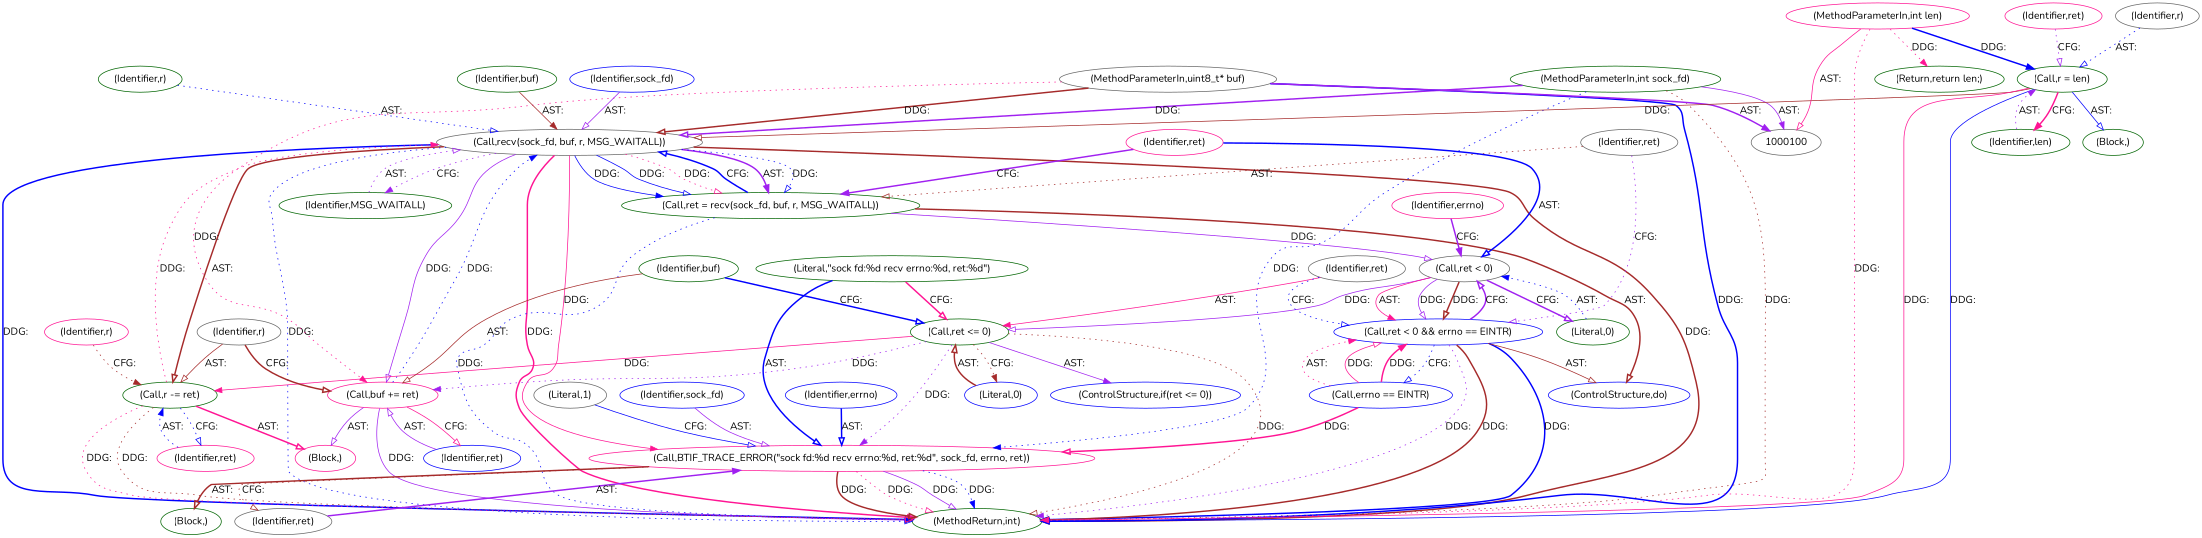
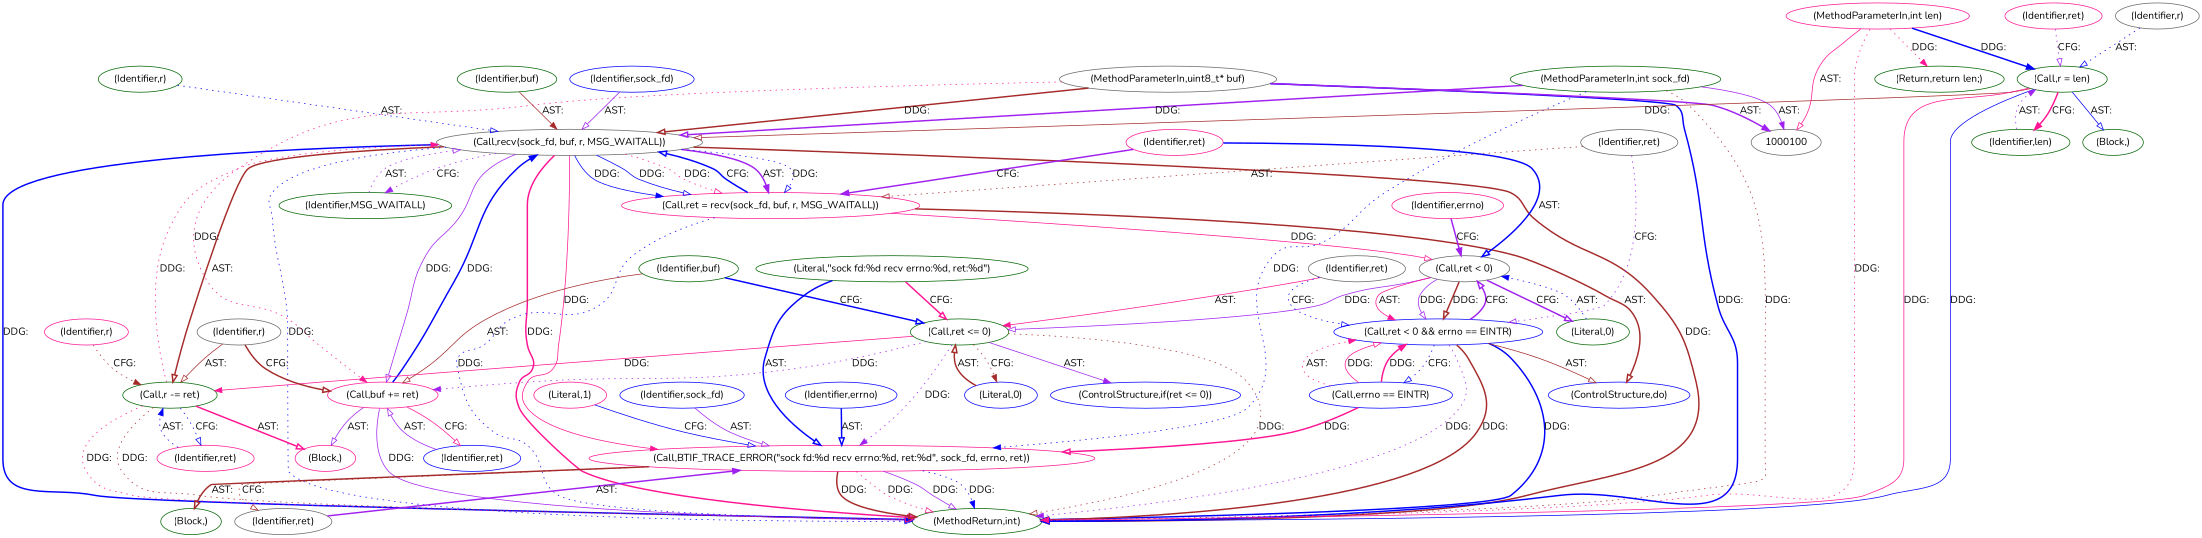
  digraph {
    fontname=Nunito
    node [color=darkgreen fontname=Nunito]
    edge [arrowhead=onormal color=purple fontname=Nunito style=dotted]
    n1 [color=gray40 label="(Call,recv(sock_fd, buf, r, MSG_WAITALL))"]
    n2 [color=deeppink label="(Call,buf += ret)"]
-   n3 [label="(Call,ret = recv(sock_fd, buf, r, MSG_WAITALL))"]
+   n3 [color=deeppink label="(Call,ret = recv(sock_fd, buf, r, MSG_WAITALL))"]
    n4 [label="(Call,r -= ret)"]
    n5 [color=deeppink label="(Call,BTIF_TRACE_ERROR(\"sock fd:%d recv errno:%d, ret:%d\", sock_fd, errno, ret))"]
    n6 [label="(Identifier,MSG_WAITALL)"]
    n7 [label="(MethodReturn,int)"]
    n8 [color=deeppink label="(Block,)"]
    n9 [color=blue label="(Identifier,ret)"]
    n10 [color=gray40 label="(Call,ret < 0)"]
    n11 [color=blue label="(ControlStructure,do)"]
    n12 [color=deeppink label="(Identifier,ret)"]
    n13 [color=gray40 label="(Identifier,ret)"]
    n14 [label="(Block,)"]
    n15 [label="(MethodParameterIn,int sock_fd)"]
    1000100 [color=gray40]
    n17 [label="(Call,ret <= 0)"]
    n18 [color=blue label="(Literal,0)"]
    n19 [color=blue label="(ControlStructure,if(ret <= 0))"]
    n20 [color=blue label="(Call,ret < 0 && errno == EINTR)"]
    n21 [label="(Literal,0)"]
    n22 [color=blue label="(Call,errno == EINTR)"]
    n23 [color=gray40 label="(MethodParameterIn,uint8_t* buf)"]
    n24 [label="(Call,r = len)"]
    n25 [label="(Identifier,len)"]
    n26 [label="(Block,)"]
    n27 [color=deeppink label="(MethodParameterIn,int len)"]
    n28 [label="(Return,return len;)"]
    n29 [color=gray40 label="(Identifier,ret)"]
    n30 [label="(Identifier,r)"]
    n31 [color=deeppink label="(Identifier,r)"]
    n32 [color=gray40 label="(Identifier,ret)"]
    n33 [color=blue label="(Identifier,errno)"]
    n34 [label="(Literal,\"sock fd:%d recv errno:%d, ret:%d\")"]
    n35 [color=deeppink label="(Identifier,ret)"]
    n36 [color=deeppink label="(Identifier,errno)"]
-   n37 [color=gray40 label="(Literal,1)"]
+   n37 [color=deeppink label="(Literal,1)"]
    n38 [color=gray40 label="(Identifier,r)"]
    n39 [label="(Identifier,buf)"]
    n40 [color=blue label="(Identifier,sock_fd)"]
    n41 [color=deeppink label="(Identifier,ret)"]
    n42 [color=blue label="(Identifier,sock_fd)"]
    n43 [color=gray40 label="(Identifier,r)"]
    n44 [label="(Identifier,buf)"]
    n1 -> n2 [label="DDG: " style=solid]
    n1 -> n3 [arrowhead=normal label="AST: " style=bold]
    n1 -> n3 [color=blue label="DDG: "]
    n1 -> n3 [arrowhead=normal color=blue label="DDG: " style=solid]
    n1 -> n3 [color=blue label="DDG: " style=solid]
    n1 -> n3 [color=deeppink label="DDG: "]
    n1 -> n4 [color=brown label="AST: " style=bold]
    n1 -> n5 [arrowhead=normal color=deeppink label="DDG: " style=solid]
    n1 -> n6 [arrowhead=normal label="CFG: "]
    n1 -> n7 [arrowhead=normal color=blue label="DDG: " style=bold]
    n1 -> n7 [color=brown label="DDG: " style=bold]
    n1 -> n7 [arrowhead=normal color=deeppink label="DDG: " style=bold]
    n1 -> n7 [color=blue label="DDG: "]
-   n2 -> n1 [arrowhead=normal color=blue label="DDG: "]
+   n2 -> n1 [arrowhead=normal color=blue label="DDG: " style=bold]
    n2 -> n7 [label="DDG: " style=solid]
    n2 -> n8 [label="AST: " style=solid]
    n2 -> n9 [color=deeppink label="CFG: " style=solid]
    n3 -> n1 [color=blue label="CFG: " style=bold]
    n3 -> n7 [arrowhead=normal color=blue label="DDG: "]
-   n3 -> n10 [label="DDG: " style=solid]
+   n3 -> n10 [color=deeppink label="DDG: " style=solid]
    n3 -> n11 [color=brown label="AST: " style=bold]
    n4 -> n1 [arrowhead=normal color=deeppink label="DDG: "]
    n4 -> n7 [color=brown label="DDG: "]
    n4 -> n7 [color=deeppink label="DDG: "]
    n4 -> n8 [color=deeppink label="AST: " style=bold]
    n4 -> n12 [color=blue label="CFG: "]
    n5 -> n7 [color=deeppink label="DDG: "]
    n5 -> n7 [label="DDG: " style=solid]
    n5 -> n7 [arrowhead=normal color=blue label="DDG: "]
    n5 -> n7 [color=brown label="DDG: " style=bold]
    n5 -> n13 [color=brown label="CFG: "]
    n5 -> n14 [color=brown label="AST: " style=bold]
    n6 -> n1 [label="AST: "]
    n9 -> n2 [label="AST: " style=solid]
    n10 -> n17 [label="DDG: " style=solid]
    n10 -> n20 [arrowhead=normal color=deeppink label="AST: " style=solid]
    n10 -> n20 [label="DDG: " style=solid]
    n10 -> n20 [color=brown label="DDG: " style=bold]
    n10 -> n21 [label="CFG: " style=bold]
    n12 -> n4 [arrowhead=normal color=blue label="AST: "]
    n13 -> n5 [arrowhead=normal label="AST: " style=bold]
    n15 -> n1 [label="DDG: " style=bold]
    n15 -> n5 [arrowhead=normal color=blue label="DDG: "]
    n15 -> n7 [color=brown label="DDG: "]
    n15 -> 1000100 [arrowhead=normal label="AST: " style=solid]
    n17 -> n2 [arrowhead=normal label="DDG: "]
    n17 -> n4 [arrowhead=normal color=deeppink label="DDG: " style=solid]
    n17 -> n5 [arrowhead=normal label="DDG: "]
    n17 -> n7 [color=brown label="DDG: "]
    n17 -> n18 [arrowhead=normal color=brown label="CFG: "]
    n17 -> n19 [arrowhead=normal label="AST: " style=solid]
    n18 -> n17 [color=brown label="AST: " style=bold]
    n20 -> n7 [arrowhead=normal color=blue label="DDG: " style=bold]
    n20 -> n7 [arrowhead=normal label="DDG: "]
    n20 -> n7 [arrowhead=normal color=brown label="DDG: " style=bold]
    n20 -> n10 [label="CFG: " style=bold]
    n20 -> n11 [color=brown label="AST: " style=solid]
    n20 -> n22 [color=blue label="CFG: "]
    n21 -> n10 [arrowhead=normal color=blue label="AST: "]
    n22 -> n5 [color=deeppink label="DDG: " style=bold]
    n22 -> n20 [arrowhead=normal color=deeppink label="AST: "]
    n22 -> n20 [color=deeppink label="DDG: " style=solid]
    n22 -> n20 [arrowhead=normal color=deeppink label="DDG: " style=bold]
    n23 -> n1 [color=brown label="DDG: " style=bold]
    n23 -> n2 [arrowhead=normal color=deeppink label="DDG: "]
    n23 -> n7 [arrowhead=normal color=blue label="DDG: " style=bold]
    n23 -> 1000100 [arrowhead=normal label="AST: " style=bold]
    n24 -> n1 [color=brown label="DDG: " style=solid]
    n24 -> n7 [arrowhead=normal color=deeppink label="DDG: " style=solid]
    n24 -> n7 [color=blue label="DDG: " style=solid]
    n24 -> n25 [arrowhead=normal color=deeppink label="CFG: " style=bold]
    n24 -> n26 [color=blue label="AST: " style=solid]
    n25 -> n24 [arrowhead=normal label="AST: "]
    n27 -> n7 [arrowhead=normal color=deeppink label="DDG: "]
    n27 -> 1000100 [color=deeppink label="AST: " style=solid]
    n27 -> n24 [arrowhead=normal color=blue label="DDG: " style=bold]
    n27 -> n28 [arrowhead=normal color=deeppink label="DDG: "]
    n29 -> n17 [arrowhead=normal color=deeppink label="AST: " style=solid]
    n29 -> n20 [color=blue label="CFG: "]
    n30 -> n1 [color=blue label="AST: "]
    n31 -> n4 [arrowhead=normal color=brown label="CFG: "]
    n32 -> n3 [color=brown label="AST: "]
    n32 -> n20 [label="CFG: "]
    n33 -> n5 [color=blue label="AST: " style=bold]
    n34 -> n5 [color=blue label="AST: " style=bold]
    n34 -> n17 [color=deeppink label="CFG: " style=bold]
    n35 -> n3 [arrowhead=normal label="CFG: " style=bold]
    n35 -> n10 [color=blue label="AST: " style=bold]
    n36 -> n10 [arrowhead=normal label="CFG: " style=bold]
    n37 -> n5 [color=blue label="CFG: " style=solid]
    n38 -> n24 [color=blue label="AST: "]
    n39 -> n2 [color=brown label="AST: " style=solid]
    n39 -> n17 [color=blue label="CFG: " style=bold]
    n40 -> n1 [label="AST: " style=solid]
    n41 -> n24 [label="CFG: "]
    n42 -> n5 [label="AST: " style=solid]
    n43 -> n2 [color=brown label="CFG: " style=bold]
    n43 -> n4 [color=brown label="AST: " style=solid]
    n44 -> n1 [arrowhead=normal color=brown label="AST: " style=solid]
  }
